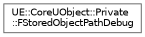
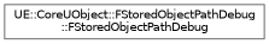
  digraph {
    rankdir=LR
-   n1 [color=gray40 fillcolor=white fontname=Helvetica fontsize=10 height=0.2 label="UE::CoreUObject::Private\l::FStoredObjectPathDebug" shape=box style=filled width=0.4]
+   n1 [color=gray40 fillcolor=white fontname=Helvetica fontsize=10 height=0.2 label="UE::CoreUObject::FStoredObjectPathDebug\l::FStoredObjectPathDebug" shape=box style=filled width=0.4]
  }
